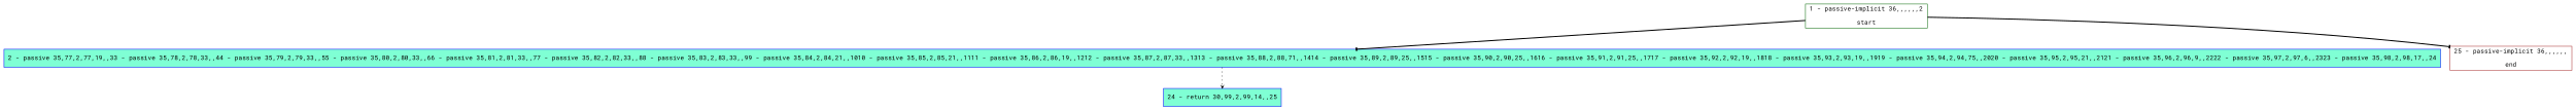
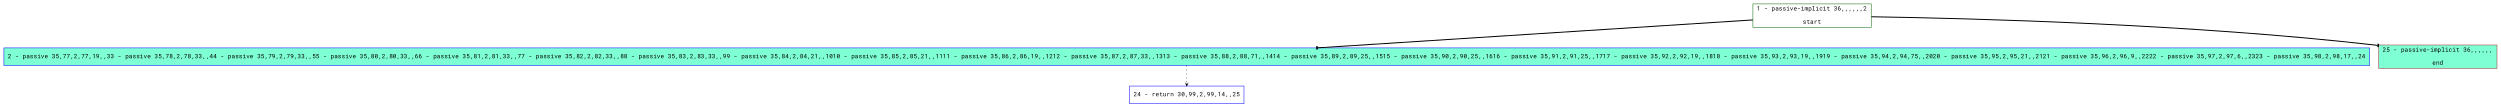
  digraph {
    bgcolor=white
    compound=true
    fillcolor="#FFFFCC"
    fontname="Roboto Mono"
    fontsize=12
    pack=true
    packmode=clust
    style="rounded,filled"
    node [color="#0000ff" compound=true fillcolor=aquamarine fixedsize=false fontname="Roboto Mono" fontsize=12 node_initialized=no shape=box style=filled]
    edge [arrowhead=tee arrowsize=0.5 arrowtail=none color="#000000" compound=true dir=forward fontcolor=black fontname="Roboto Mono" fontsize=12 style=bold]
    n1 [label="2 - passive 35,77,2,77,19,,33 - passive 35,78,2,78,33,,44 - passive 35,79,2,79,33,,55 - passive 35,80,2,80,33,,66 - passive 35,81,2,81,33,,77 - passive 35,82,2,82,33,,88 - passive 35,83,2,83,33,,99 - passive 35,84,2,84,21,,1010 - passive 35,85,2,85,21,,1111 - passive 35,86,2,86,19,,1212 - passive 35,87,2,87,33,,1313 - passive 35,88,2,88,71,,1414 - passive 35,89,2,89,25,,1515 - passive 35,90,2,90,25,,1616 - passive 35,91,2,91,25,,1717 - passive 35,92,2,92,19,,1818 - passive 35,93,2,93,19,,1919 - passive 35,94,2,94,75,,2020 - passive 35,95,2,95,21,,2121 - passive 35,96,2,96,9,,2222 - passive 35,97,2,97,6,,2323 - passive 35,98,2,98,17,,24"]
-   n2 [label="24 - return 30,99,2,99,14,,25"]
+   n2 [fillcolor=white label="24 - return 30,99,2,99,14,,25"]
    n3 [color="#006400" fillcolor=white label="1 - passive-implicit 36,,,,,,2\n\nstart"]
-   n4 [color="#a52a2a" fillcolor=white label="25 - passive-implicit 36,,,,,,\n\nend"]
+   n4 [color="#a52a2a" label="25 - passive-implicit 36,,,,,,\n\nend"]
    n1 -> n2 [arrowhead=vee style=dotted]
    n3 -> n1
    n3 -> n4
  }
